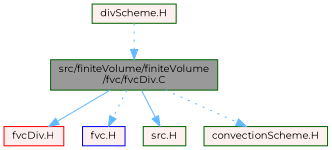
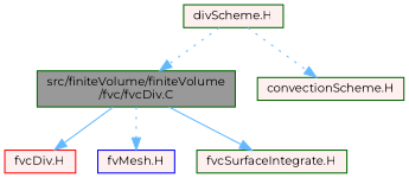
  digraph {
    fontname=Montserrat
    node [color=darkgreen fillcolor="#FFF0F0" fontname=Montserrat fontsize=10 shape=box style=filled]
    edge [color=steelblue1 fontname=Montserrat fontsize=10 labelfontname=Helvetica labelfontsize=10 style=dotted]
    n1 [fillcolor=grey60 fontcolor=black height=0.2 label="src/finiteVolume/finiteVolume\l/fvc/fvcDiv.C" width=0.4]
    n2 [color=red height=0.2 label="fvcDiv.H" width=0.4]
-   n3 [color=blue height=0.2 label="fvc.H" width=0.4]
-   n4 [height=0.2 label="src.H" width=0.4]
+   n3 [color=blue height=0.2 label="fvMesh.H" width=0.4]
+   n4 [height=0.2 label="fvcSurfaceIntegrate.H" width=0.4]
    n5 [height=0.2 label="convectionScheme.H" width=0.4]
    n6 [height=0.2 label="divScheme.H" width=0.4]
    n1 -> n2 [style=solid]
    n1 -> n3
    n1 -> n4 [style=solid]
-   n1 -> n5
+   n6 -> n5
    n6 -> n1
  }
